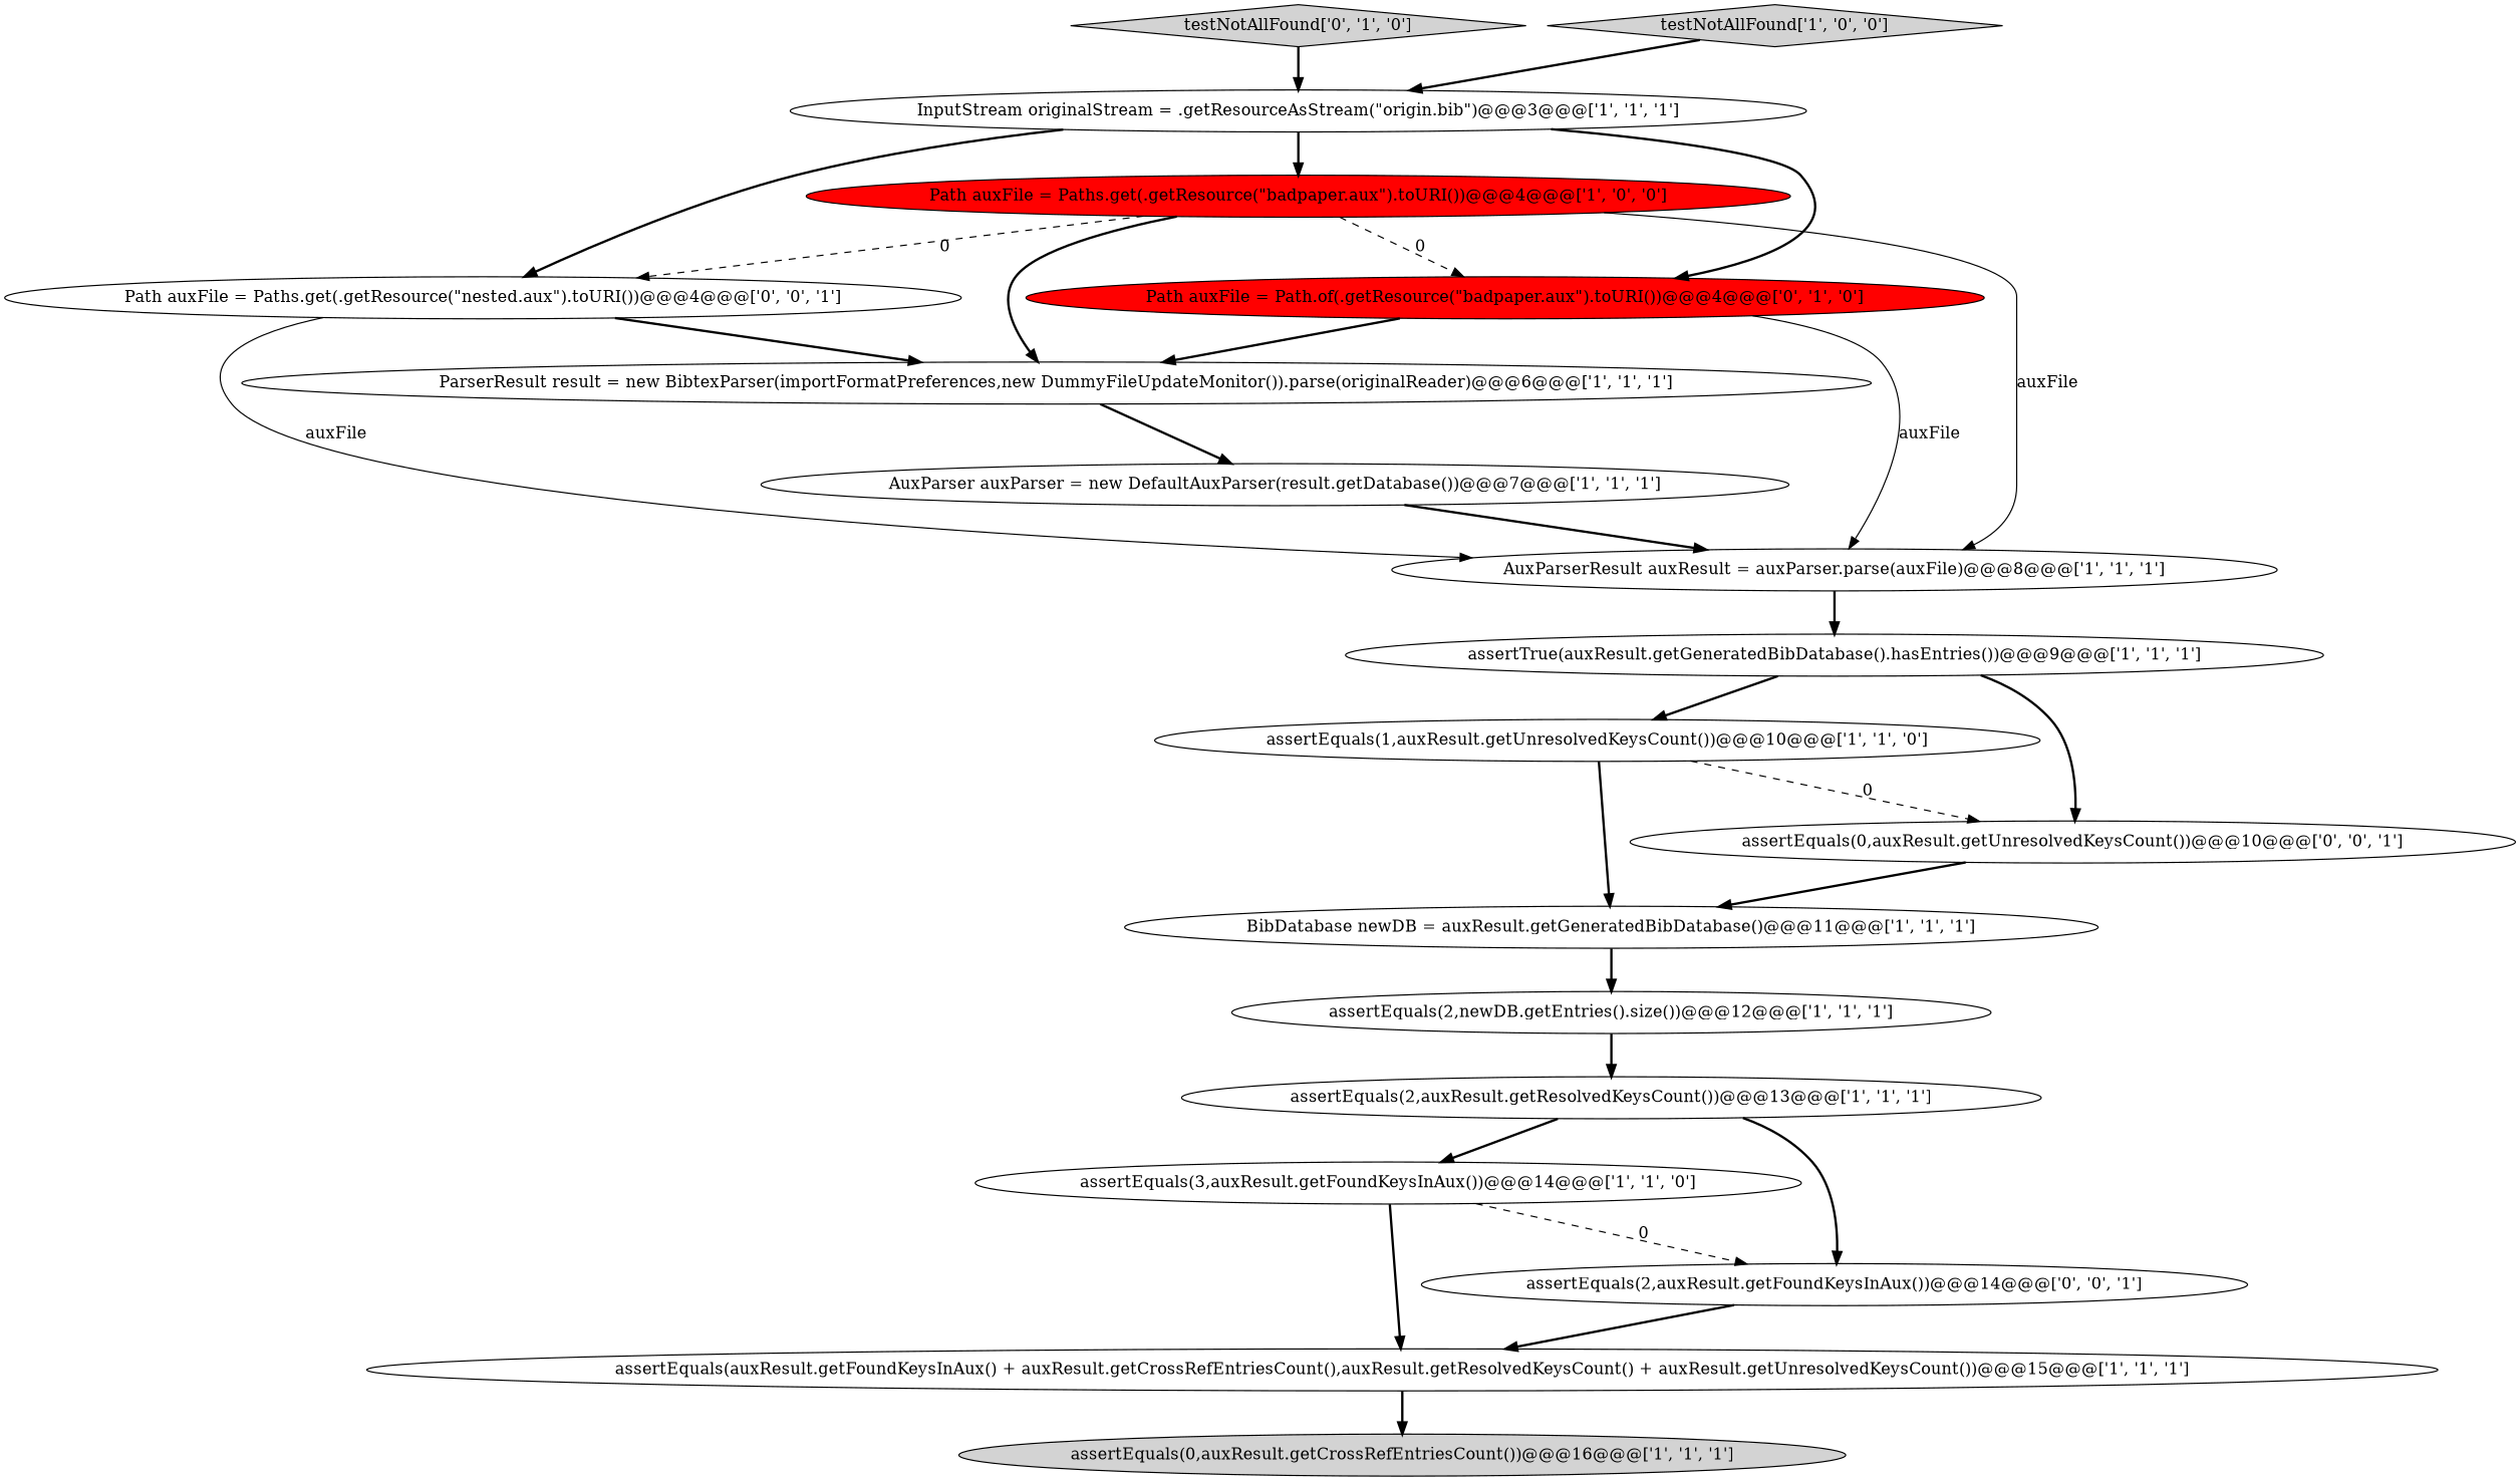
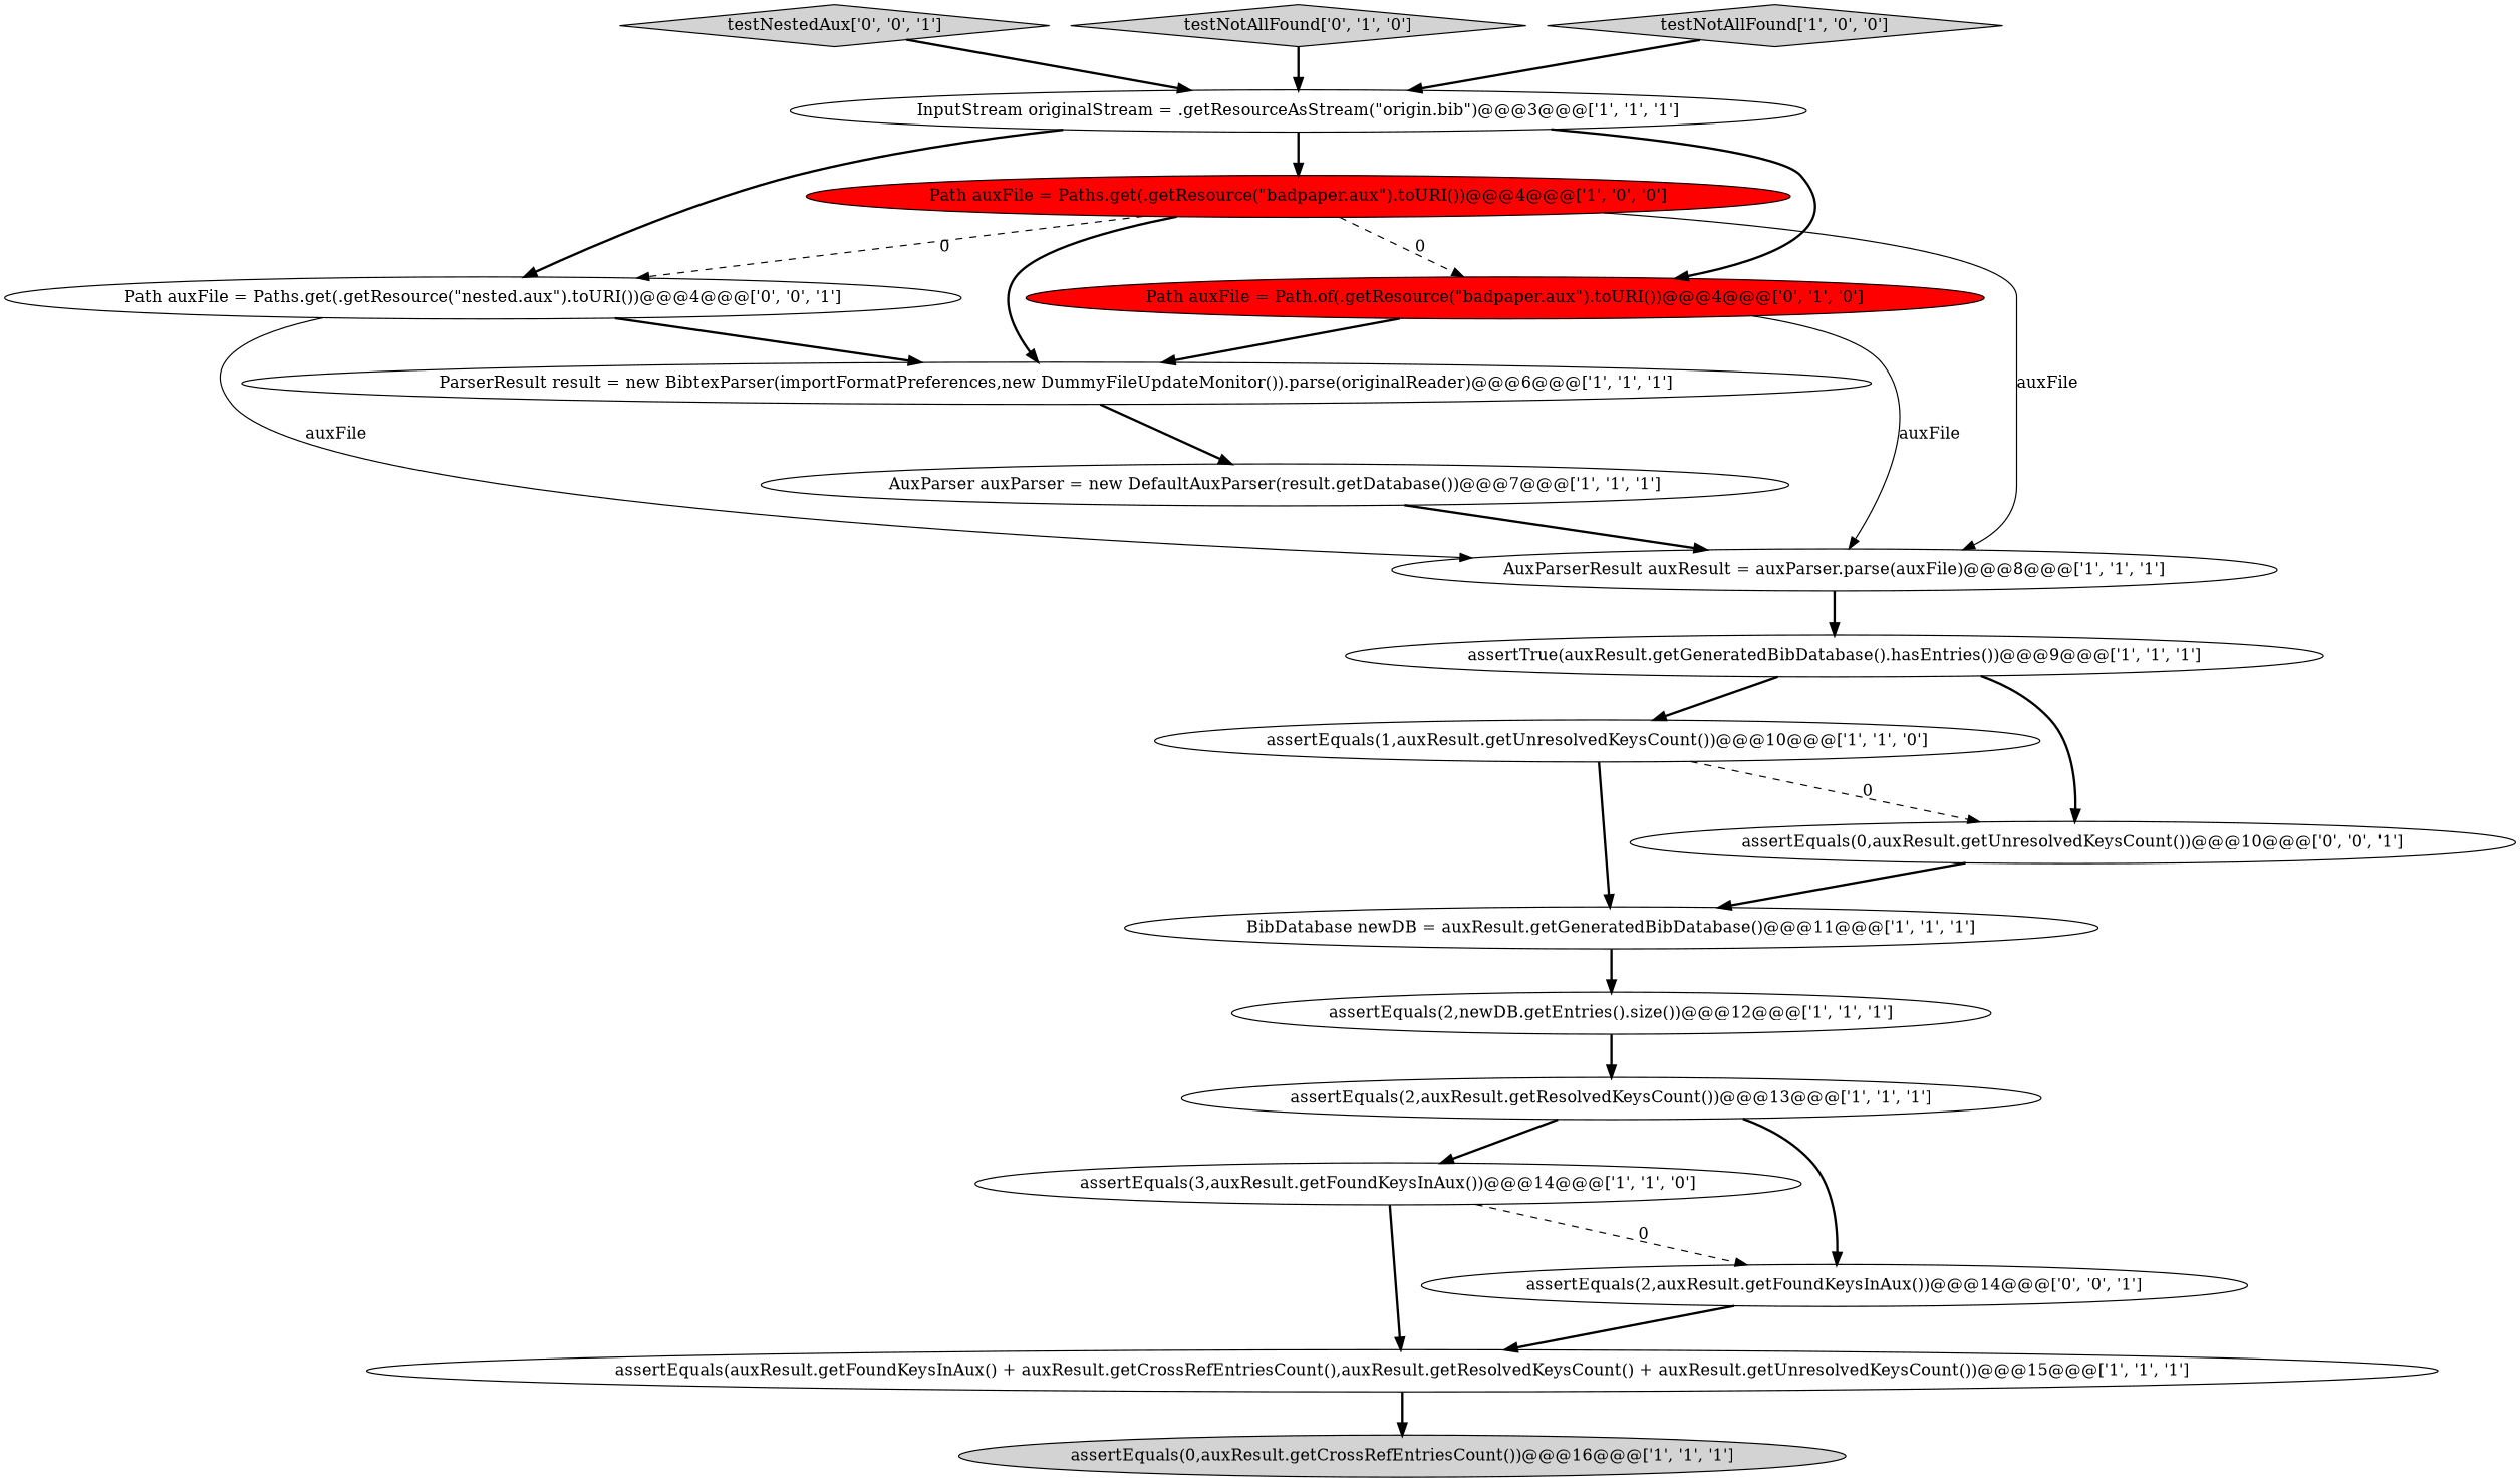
  digraph {
    node [fillcolor=white shape=ellipse style=filled]
    edge [style=bold]
    n1 [label="Path auxFile = Paths.get(.getResource(\"nested.aux\").toURI())@@@4@@@['0', '0', '1']"]
    n2 [label="AuxParserResult auxResult = auxParser.parse(auxFile)@@@8@@@['1', '1', '1']"]
    n3 [label="ParserResult result = new BibtexParser(importFormatPreferences,new DummyFileUpdateMonitor()).parse(originalReader)@@@6@@@['1', '1', '1']"]
    n4 [label="assertTrue(auxResult.getGeneratedBibDatabase().hasEntries())@@@9@@@['1', '1', '1']"]
    n5 [label="AuxParser auxParser = new DefaultAuxParser(result.getDatabase())@@@7@@@['1', '1', '1']"]
    n6 [label="assertEquals(1,auxResult.getUnresolvedKeysCount())@@@10@@@['1', '1', '0']"]
    n7 [label="BibDatabase newDB = auxResult.getGeneratedBibDatabase()@@@11@@@['1', '1', '1']"]
    n8 [label="assertEquals(0,auxResult.getUnresolvedKeysCount())@@@10@@@['0', '0', '1']"]
    n9 [fillcolor=red label="Path auxFile = Path.of(.getResource(\"badpaper.aux\").toURI())@@@4@@@['0', '1', '0']"]
    n10 [label="assertEquals(2,auxResult.getFoundKeysInAux())@@@14@@@['0', '0', '1']"]
    n11 [label="assertEquals(auxResult.getFoundKeysInAux() + auxResult.getCrossRefEntriesCount(),auxResult.getResolvedKeysCount() + auxResult.getUnresolvedKeysCount())@@@15@@@['1', '1', '1']"]
+   n12 [fillcolor=lightgray label="testNestedAux['0', '0', '1']" shape=diamond]
    n13 [label="InputStream originalStream = .getResourceAsStream(\"origin.bib\")@@@3@@@['1', '1', '1']"]
    n14 [fillcolor=red label="Path auxFile = Paths.get(.getResource(\"badpaper.aux\").toURI())@@@4@@@['1', '0', '0']"]
    n15 [fillcolor=lightgray label="testNotAllFound['0', '1', '0']" shape=diamond]
    n16 [fillcolor=lightgray label="testNotAllFound['1', '0', '0']" shape=diamond]
    n17 [label="assertEquals(3,auxResult.getFoundKeysInAux())@@@14@@@['1', '1', '0']"]
    n18 [label="assertEquals(2,newDB.getEntries().size())@@@12@@@['1', '1', '1']"]
    n19 [label="assertEquals(2,auxResult.getResolvedKeysCount())@@@13@@@['1', '1', '1']"]
    n20 [fillcolor=lightgray label="assertEquals(0,auxResult.getCrossRefEntriesCount())@@@16@@@['1', '1', '1']"]
    n1 -> n2 [label=auxFile style=solid]
    n1 -> n3
    n2 -> n4
    n3 -> n5
    n4 -> n6
    n4 -> n8
    n5 -> n2
    n6 -> n7
    n6 -> n8 [label=0 style=dashed]
    n7 -> n18
    n8 -> n7
    n9 -> n2 [label=auxFile style=solid]
    n9 -> n3
    n10 -> n11
    n11 -> n20
+   n12 -> n13
    n13 -> n1
    n13 -> n9
    n13 -> n14
    n14 -> n1 [label=0 style=dashed]
    n14 -> n2 [label=auxFile style=solid]
    n14 -> n3
    n14 -> n9 [label=0 style=dashed]
    n15 -> n13
    n16 -> n13
    n17 -> n10 [label=0 style=dashed]
    n17 -> n11
    n18 -> n19
    n19 -> n10
    n19 -> n17
  }
